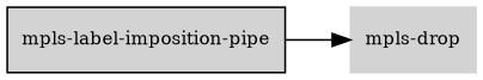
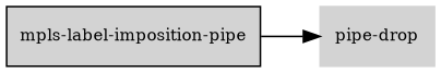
  digraph {
    rankdir=LR
    node [fillcolor=lightgray fontcolor=black fontsize=10 shape=box style=filled]
    "mpls-label-imposition-pipe" [color=black]
-   "mpls-drop" [color=lightgray]
+   "mpls-drop" [color=lightgray label="pipe-drop"]
    "mpls-label-imposition-pipe" -> "mpls-drop" [fontsize=8]
  }
